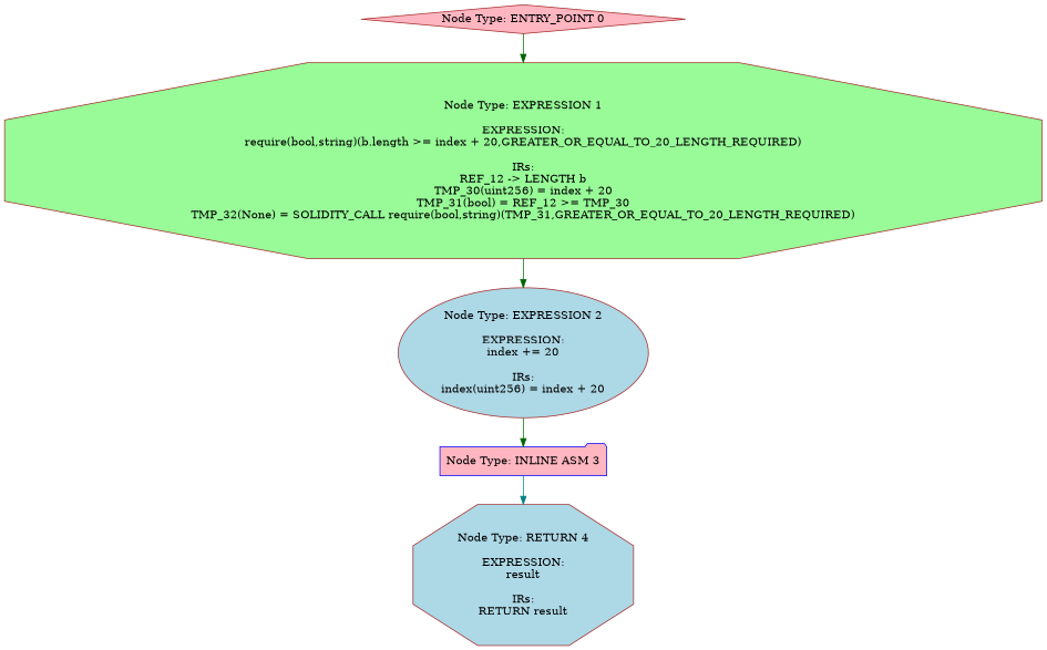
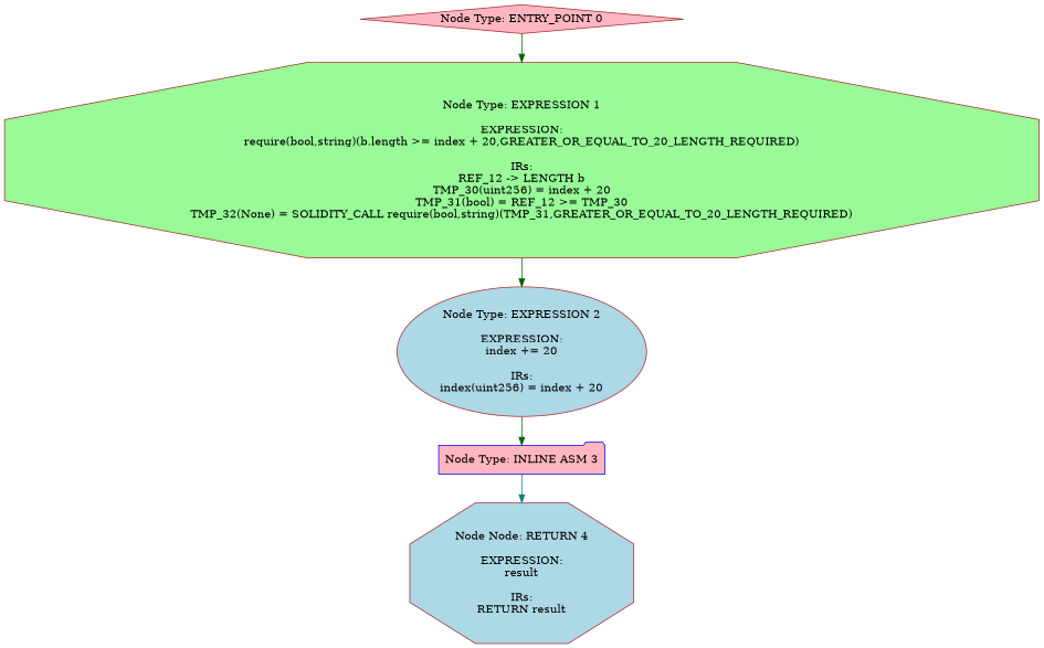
  digraph {
    node [color=brown fillcolor=lightpink shape=octagon style=filled]
    edge [color=darkgreen]
    n1 [label="Node Type: ENTRY_POINT 0\n" shape=diamond]
    n2 [fillcolor=palegreen label="Node Type: EXPRESSION 1\n\nEXPRESSION:\nrequire(bool,string)(b.length >= index + 20,GREATER_OR_EQUAL_TO_20_LENGTH_REQUIRED)\n\nIRs:\nREF_12 -> LENGTH b\nTMP_30(uint256) = index + 20\nTMP_31(bool) = REF_12 >= TMP_30\nTMP_32(None) = SOLIDITY_CALL require(bool,string)(TMP_31,GREATER_OR_EQUAL_TO_20_LENGTH_REQUIRED)"]
    n3 [fillcolor=lightblue label="Node Type: EXPRESSION 2\n\nEXPRESSION:\nindex += 20\n\nIRs:\nindex(uint256) = index + 20" shape=ellipse]
    n4 [color=blue label="Node Type: INLINE ASM 3\n" shape=folder]
-   n5 [fillcolor=lightblue label="Node Type: RETURN 4\n\nEXPRESSION:\nresult\n\nIRs:\nRETURN result"]
+   n5 [fillcolor=lightblue label="Node Node: RETURN 4\n\nEXPRESSION:\nresult\n\nIRs:\nRETURN result"]
    n1 -> n2
    n2 -> n3
    n3 -> n4
    n4 -> n5 [color=teal]
  }
